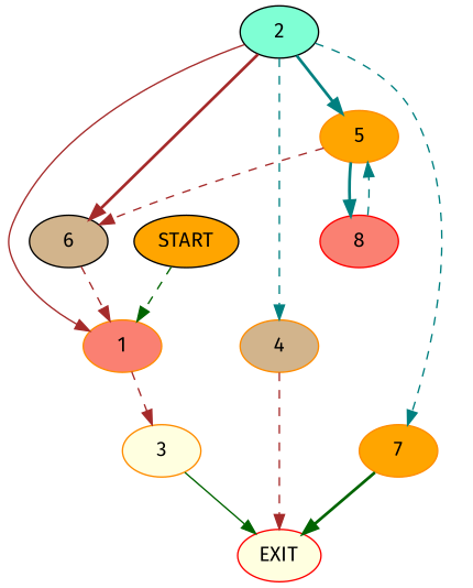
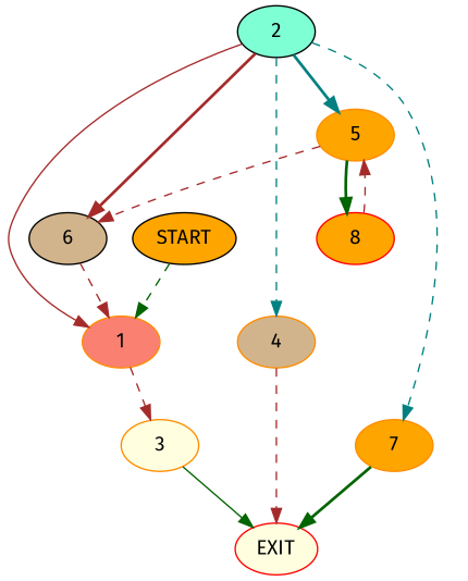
  digraph {
    fontname="Fira Sans"
    node [color=darkorange fillcolor=orange fontname="Fira Sans" style=filled]
    edge [color=brown fontname="Fira Sans" style=dashed]
    n1 [color=black label=START]
    1 [fillcolor=salmon]
    3 [fillcolor=lightyellow]
    n4 [color=red fillcolor=lightyellow label=EXIT]
    2 [color=black fillcolor=aquamarine]
    4 [fillcolor=tan]
    5
    6 [color=black fillcolor=tan]
    7
-   8 [color=red fillcolor=salmon]
+   8 [color=red]
    n1 -> 1 [color=darkgreen]
    1 -> 3
    3 -> n4 [color=darkgreen style=solid]
    2 -> 1 [style=solid]
    2 -> 4 [color=teal]
    2 -> 5 [color=teal style=bold]
    2 -> 6 [style=bold]
    2 -> 7 [color=teal]
    4 -> n4
    5 -> 6
-   5 -> 8 [color=teal style=bold]
+   5 -> 8 [color=darkgreen style=bold]
    6 -> 1
    7 -> n4 [color=darkgreen style=bold]
-   8 -> 5 [color=teal]
+   8 -> 5
  }
